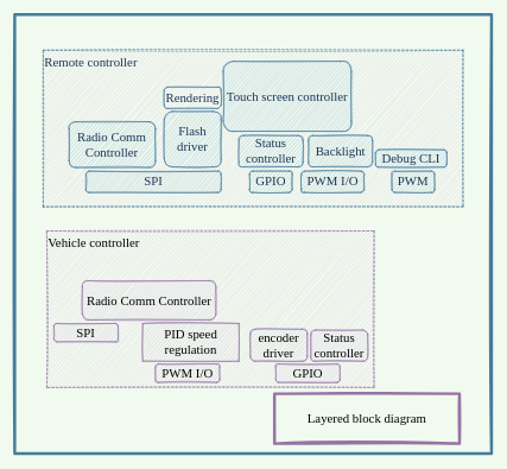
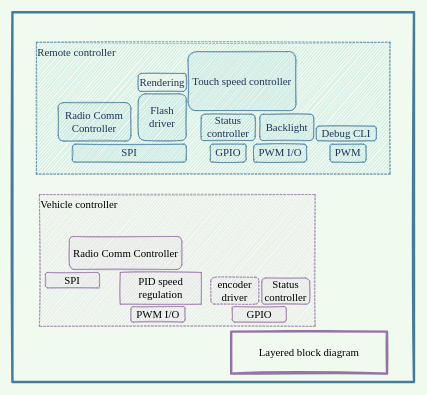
  <mxCell id="0" />
  <mxCell id="1" parent="0" />
  <mxCell id="2" value="" style="rounded=0;whiteSpace=wrap;html=1;fontColor=#1D3557;strokeColor=#457B9D;fillColor=none;strokeWidth=4;sketch=1;fontFamily=Computer Modern;fontSource=https%3A%2F%2Ffonts.googleapis.com%2Fcss%3Ffamily%3DComputer%2BModern;shadow=0;glass=0;" vertex="1" parent="1"><mxGeometry x="20" y="20" width="670" height="616.85" as="geometry" /></mxCell>
  <mxCell id="3" value="Vehicle controller" style="rounded=0;whiteSpace=wrap;html=1;sketch=1;fontFamily=Computer Modern;fontSource=https%3A%2F%2Ffonts.googleapis.com%2Fcss%3Ffamily%3DComputer%2BModern;fontSize=18;strokeColor=#9673a6;fillColor=#e1d5e7;verticalAlign=top;align=left;dashed=1;" vertex="1" parent="1"><mxGeometry x="65" y="324" width="460" height="220" as="geometry" /></mxCell>
- <mxCell id="4" value="Remote controller" style="rounded=0;whiteSpace=wrap;html=1;sketch=1;fontFamily=Computer Modern;fontSource=https%3A%2F%2Ffonts.googleapis.com%2Fcss%3Ffamily%3DComputer%2BModern;fontSize=18;fontColor=#1D3557;strokeColor=#457B9D;fillColor=#e1d5e7;verticalAlign=top;align=left;dashed=1;" vertex="1" parent="1"><mxGeometry x="60" y="70" width="590" height="220" as="geometry" /></mxCell>
+ <mxCell id="4" value="Remote controller" style="rounded=0;whiteSpace=wrap;html=1;sketch=1;fontFamily=Computer Modern;fontSource=https%3A%2F%2Ffonts.googleapis.com%2Fcss%3Ffamily%3DComputer%2BModern;fontSize=18;fontColor=#1D3557;strokeColor=#457B9D;fillColor=#A8DADC;verticalAlign=top;align=left;dashed=1;" vertex="1" parent="1"><mxGeometry x="60" y="70" width="590" height="220" as="geometry" /></mxCell>
  <mxCell id="5" value="&lt;font face=&quot;Computer Modern&quot; style=&quot;font-size: 18px&quot;&gt;GPIO&lt;br&gt;&lt;/font&gt;" style="rounded=1;whiteSpace=wrap;html=1;fillColor=#A8DADC;strokeColor=#457B9D;fontColor=#1D3557;sketch=1;" vertex="1" parent="1"><mxGeometry x="350" y="240" width="60" height="30" as="geometry" /></mxCell>
  <mxCell id="6" value="&lt;font face=&quot;Computer Modern&quot; style=&quot;font-size: 18px&quot;&gt;PWM&lt;br&gt;&lt;/font&gt;" style="rounded=1;whiteSpace=wrap;html=1;fillColor=#A8DADC;strokeColor=#457B9D;fontColor=#1D3557;sketch=1;" vertex="1" parent="1"><mxGeometry x="550" y="240" width="60" height="30" as="geometry" /></mxCell>
  <mxCell id="7" value="&lt;font face=&quot;Computer Modern&quot; style=&quot;font-size: 18px&quot;&gt;PWM I/O&lt;br&gt;&lt;/font&gt;" style="rounded=1;whiteSpace=wrap;html=1;fillColor=#A8DADC;strokeColor=#457B9D;fontColor=#1D3557;sketch=1;" vertex="1" parent="1"><mxGeometry x="422.69" y="240" width="88.31" height="30" as="geometry" /></mxCell>
  <mxCell id="8" value="&lt;font face=&quot;Computer Modern&quot; style=&quot;font-size: 18px&quot;&gt;SPI&lt;br&gt;&lt;/font&gt;" style="rounded=1;whiteSpace=wrap;html=1;fillColor=#A8DADC;strokeColor=#457B9D;fontColor=#1D3557;sketch=1;" vertex="1" parent="1"><mxGeometry x="120" y="240" width="190" height="30" as="geometry" /></mxCell>
  <mxCell id="9" value="&lt;font face=&quot;Computer Modern&quot; style=&quot;font-size: 18px&quot;&gt;Status controller&lt;br&gt;&lt;/font&gt;" style="rounded=1;whiteSpace=wrap;html=1;fillColor=#A8DADC;strokeColor=#457B9D;fontColor=#1D3557;sketch=1;" vertex="1" parent="1"><mxGeometry x="335" y="190" width="90" height="44" as="geometry" /></mxCell>
  <mxCell id="10" value="&lt;font face=&quot;Computer Modern&quot; style=&quot;font-size: 18px&quot;&gt;Radio Comm Controller&lt;br&gt;&lt;/font&gt;" style="rounded=1;whiteSpace=wrap;html=1;fillColor=#A8DADC;strokeColor=#457B9D;fontColor=#1D3557;sketch=1;" vertex="1" parent="1"><mxGeometry x="96.31" y="170.6" width="121.41" height="64.3" as="geometry" /></mxCell>
- <mxCell id="11" value="&lt;font face=&quot;Computer Modern&quot; style=&quot;font-size: 18px&quot;&gt;Touch screen controller&lt;br&gt;&lt;/font&gt;" style="rounded=1;whiteSpace=wrap;html=1;fillColor=#A8DADC;strokeColor=#457B9D;fontColor=#1D3557;sketch=1;" vertex="1" parent="1"><mxGeometry x="313" y="85.6" width="180" height="98.4" as="geometry" /></mxCell>
+ <mxCell id="11" value="&lt;font face=&quot;Computer Modern&quot; style=&quot;font-size: 18px&quot;&gt;Touch speed controller&lt;br&gt;&lt;/font&gt;" style="rounded=1;whiteSpace=wrap;html=1;fillColor=#A8DADC;strokeColor=#457B9D;fontColor=#1D3557;sketch=1;" vertex="1" parent="1"><mxGeometry x="313" y="85.6" width="180" height="98.4" as="geometry" /></mxCell>
  <mxCell id="12" value="&lt;font face=&quot;Computer Modern&quot; style=&quot;font-size: 18px&quot;&gt;Flash driver&lt;br&gt;&lt;/font&gt;" style="rounded=1;whiteSpace=wrap;html=1;fillColor=#A8DADC;strokeColor=#457B9D;fontColor=#1D3557;sketch=1;" vertex="1" parent="1"><mxGeometry x="230" y="156" width="80" height="78" as="geometry" /></mxCell>
  <mxCell id="13" value="&lt;font face=&quot;Computer Modern&quot; style=&quot;font-size: 18px&quot;&gt;Rendering&lt;br&gt;&lt;/font&gt;" style="rounded=1;whiteSpace=wrap;html=1;fillColor=#f5f5f5;strokeColor=#457B9D;fontColor=#1D3557;sketch=1;" vertex="1" parent="1"><mxGeometry x="230" y="122" width="80" height="30" as="geometry" /></mxCell>
  <mxCell id="14" value="&lt;font face=&quot;Computer Modern&quot; style=&quot;font-size: 18px&quot;&gt;Debug CLI&lt;br&gt;&lt;/font&gt;" style="rounded=1;whiteSpace=wrap;html=1;fillColor=#A8DADC;strokeColor=#457B9D;fontColor=#1D3557;sketch=1;" vertex="1" parent="1"><mxGeometry x="527" y="210" width="100" height="24.3" as="geometry" /></mxCell>
  <mxCell id="15" value="&lt;font face=&quot;Computer Modern&quot; style=&quot;font-size: 18px&quot;&gt;Backlight&lt;br&gt;&lt;/font&gt;" style="rounded=1;whiteSpace=wrap;html=1;fillColor=#A8DADC;strokeColor=#457B9D;fontColor=#1D3557;sketch=1;" vertex="1" parent="1"><mxGeometry x="432.69" y="190" width="90" height="44" as="geometry" /></mxCell>
  <mxCell id="16" value="&lt;font face=&quot;Computer Modern&quot; style=&quot;font-size: 18px&quot;&gt;GPIO&lt;br&gt;&lt;/font&gt;" style="rounded=1;whiteSpace=wrap;html=1;fillColor=#e1d5e7;strokeColor=#9673a6;sketch=1;" vertex="1" parent="1"><mxGeometry x="386.72" y="511" width="90.28" height="25.85" as="geometry" /></mxCell>
  <mxCell id="17" value="&lt;font face=&quot;Computer Modern&quot; style=&quot;font-size: 18px&quot;&gt;Status controller&lt;br&gt;&lt;/font&gt;" style="rounded=1;whiteSpace=wrap;html=1;fillColor=#e1d5e7;strokeColor=#9673a6;sketch=1;" vertex="1" parent="1"><mxGeometry x="436.05" y="463.3" width="80" height="43.7" as="geometry" /></mxCell>
  <mxCell id="18" value="&lt;font face=&quot;Computer Modern&quot; style=&quot;font-size: 18px&quot;&gt;PID speed regulation&lt;br&gt;&lt;/font&gt;" style="whiteSpace=wrap;html=1;fillColor=#e1d5e7;strokeColor=#9673a6;sketch=1;rounded=0;" vertex="1" parent="1"><mxGeometry x="200" y="454" width="135" height="53" as="geometry" /></mxCell>
  <mxCell id="19" value="&lt;font face=&quot;Computer Modern&quot; style=&quot;font-size: 18px&quot;&gt;PWM I/O&lt;br&gt;&lt;/font&gt;" style="rounded=1;whiteSpace=wrap;html=1;fillColor=#e1d5e7;strokeColor=#9673a6;sketch=1;" vertex="1" parent="1"><mxGeometry x="217.72" y="511" width="90.28" height="25.85" as="geometry" /></mxCell>
- <mxCell id="20" value="&lt;font face=&quot;Computer Modern&quot; style=&quot;font-size: 18px&quot;&gt;encoder driver&lt;br&gt;&lt;/font&gt;" style="rounded=1;whiteSpace=wrap;html=1;fillColor=#e1d5e7;strokeColor=#9673a6;sketch=1;" vertex="1" parent="1"><mxGeometry x="351" y="462" width="80.05" height="45" as="geometry" /></mxCell>
+ <mxCell id="20" value="&lt;font face=&quot;Computer Modern&quot; style=&quot;font-size: 18px&quot;&gt;encoder driver&lt;br&gt;&lt;/font&gt;" style="rounded=1;whiteSpace=wrap;html=1;fillColor=#e1d5e7;strokeColor=#9673a6;sketch=1;dashed=1;" vertex="1" parent="1"><mxGeometry x="351" y="462" width="80.05" height="45" as="geometry" /></mxCell>
  <mxCell id="21" value="&lt;font face=&quot;Computer Modern&quot; style=&quot;font-size: 18px&quot;&gt;SPI&lt;br&gt;&lt;/font&gt;" style="rounded=1;whiteSpace=wrap;html=1;fillColor=#e1d5e7;strokeColor=#9673a6;sketch=1;" vertex="1" parent="1"><mxGeometry x="75" y="454" width="90.28" height="25.85" as="geometry" /></mxCell>
  <mxCell id="22" value="&lt;font face=&quot;Computer Modern&quot; style=&quot;font-size: 18px&quot;&gt;Radio Comm Controller&lt;br&gt;&lt;/font&gt;" style="rounded=1;whiteSpace=wrap;html=1;fillColor=#e1d5e7;strokeColor=#9673a6;sketch=1;" vertex="1" parent="1"><mxGeometry x="115" y="394" width="187.72" height="55" as="geometry" /></mxCell>
  <mxCell id="23" value="&lt;font face=&quot;Computer Modern&quot; style=&quot;font-size: 18px&quot;&gt;Layered block diagram&lt;/font&gt;" style="rounded=0;whiteSpace=wrap;html=1;strokeColor=#9673a6;strokeWidth=4;fillColor=none;sketch=1;" vertex="1" parent="1"><mxGeometry x="385" y="552.85" width="260" height="70" as="geometry" /></mxCell>
